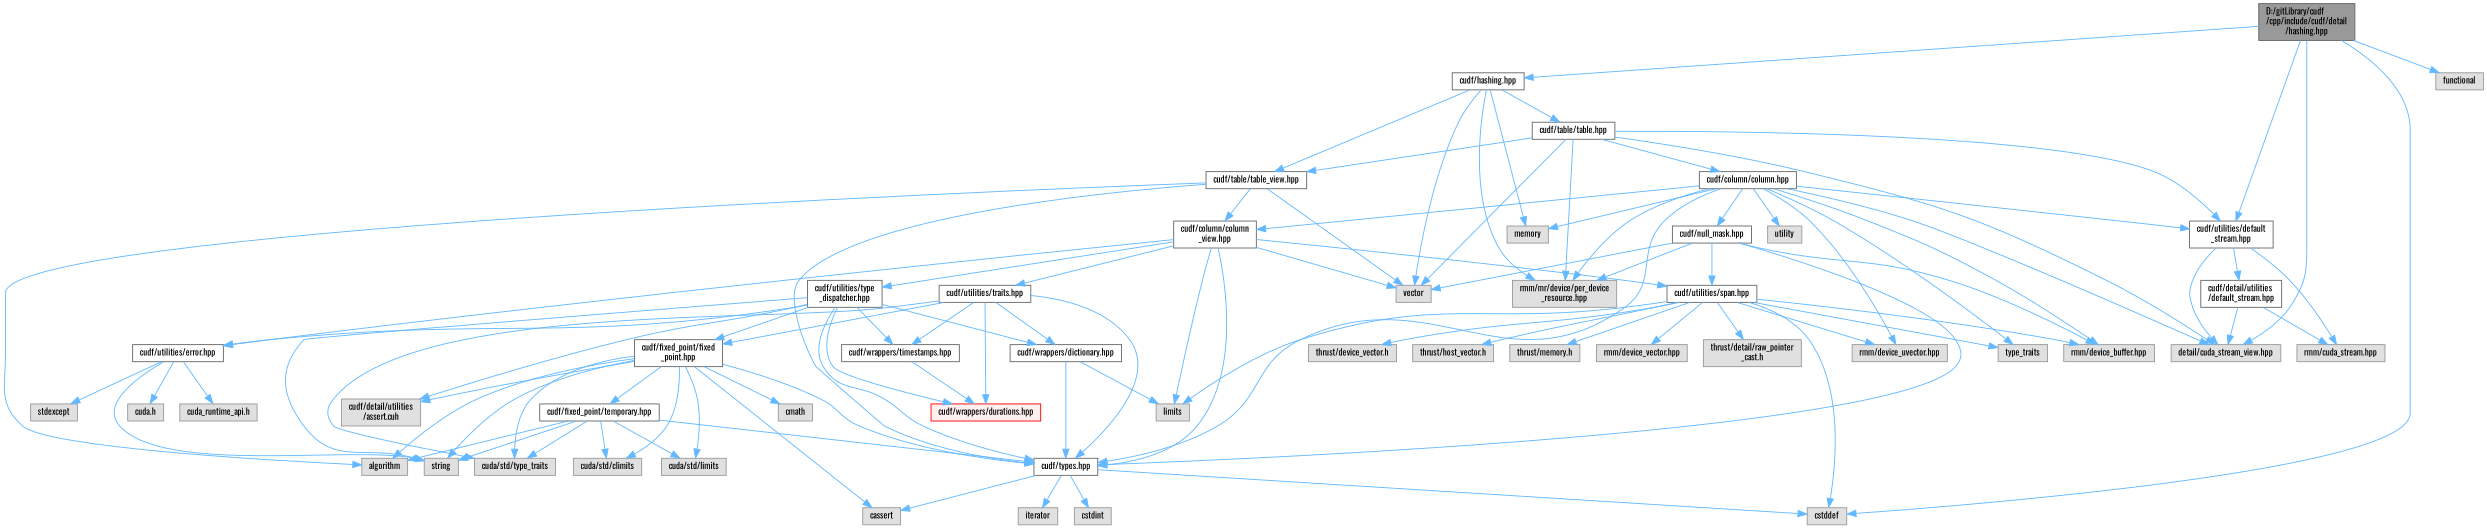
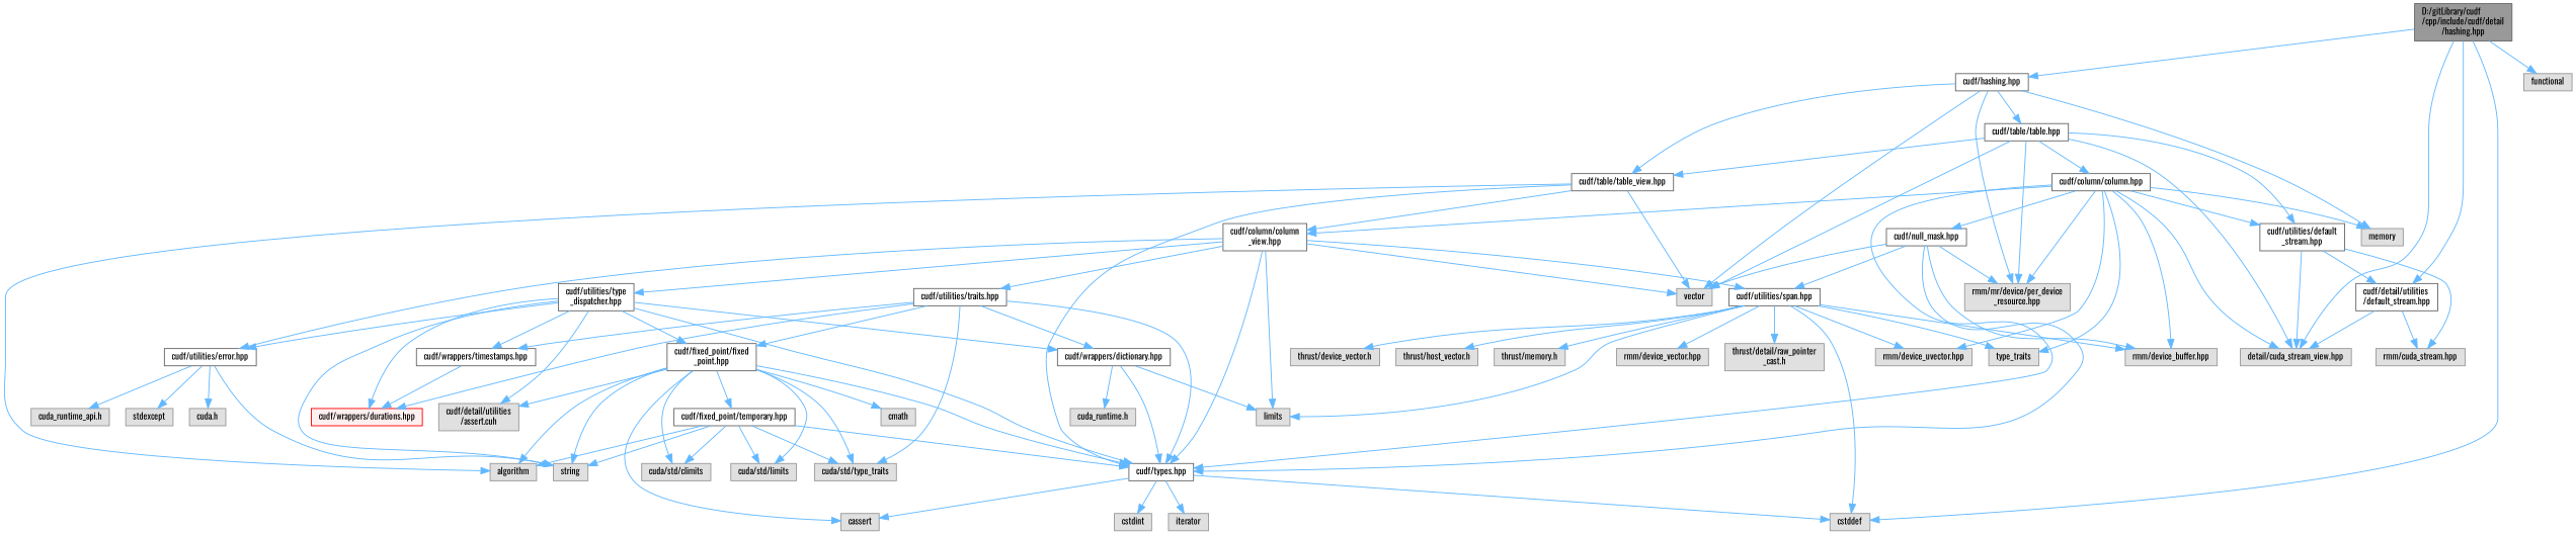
  digraph {
    fontname=Oswald
    node [color=grey60 fillcolor="#E0E0E0" fontname=Oswald fontsize=10 shape=box style=filled]
    edge [color=steelblue1 fontname=Oswald fontsize=10 labelfontname=Helvetica labelfontsize=10 style=solid]
    n1 [color=gray40 fillcolor=grey60 fontcolor=black height=0.2 label="D:/gitLibrary/cudf\l/cpp/include/cudf/detail\l/hashing.hpp" width=0.4]
    n2 [color=grey40 fillcolor=white height=0.2 label="cudf/hashing.hpp" width=0.4]
    n3 [height=0.2 label=cstddef width=0.4]
    n4 [color=grey40 fillcolor=white height=0.2 label="cudf/utilities/default\l_stream.hpp" width=0.4]
    n5 [height=0.2 label="detail/cuda_stream_view.hpp" width=0.4]
    n6 [height=0.2 label=functional width=0.4]
    n7 [color=grey40 fillcolor=white height=0.2 label="cudf/table/table.hpp" width=0.4]
    n8 [height=0.2 label="rmm/mr/device/per_device\l_resource.hpp" width=0.4]
    n9 [color=grey40 fillcolor=white height=0.2 label="cudf/table/table_view.hpp" width=0.4]
    n10 [height=0.2 label=vector width=0.4]
    n11 [height=0.2 label=memory width=0.4]
    n12 [color=grey40 fillcolor=white height=0.2 label="cudf/detail/utilities\l/default_stream.hpp" width=0.4]
    n13 [height=0.2 label="rmm/cuda_stream.hpp" width=0.4]
    n14 [color=grey40 fillcolor=white height=0.2 label="cudf/column/column.hpp" width=0.4]
    n15 [color=grey40 fillcolor=white height=0.2 label="cudf/column/column\l_view.hpp" width=0.4]
    n16 [color=grey40 fillcolor=white height=0.2 label="cudf/types.hpp" width=0.4]
    n17 [height=0.2 label=algorithm width=0.4]
    n18 [height=0.2 label="rmm/device_buffer.hpp" width=0.4]
    n19 [height=0.2 label="rmm/device_uvector.hpp" width=0.4]
    n20 [height=0.2 label=type_traits width=0.4]
    n21 [color=grey40 fillcolor=white height=0.2 label="cudf/null_mask.hpp" width=0.4]
-   n22 [height=0.2 label=utility width=0.4]
    n23 [color=grey40 fillcolor=white height=0.2 label="cudf/utilities/error.hpp" width=0.4]
    n24 [color=grey40 fillcolor=white height=0.2 label="cudf/utilities/span.hpp" width=0.4]
    n25 [height=0.2 label=limits width=0.4]
    n26 [color=grey40 fillcolor=white height=0.2 label="cudf/utilities/traits.hpp" width=0.4]
    n27 [color=grey40 fillcolor=white height=0.2 label="cudf/utilities/type\l_dispatcher.hpp" width=0.4]
    n28 [height=0.2 label=cassert width=0.4]
    n29 [height=0.2 label=cstdint width=0.4]
    n30 [height=0.2 label=iterator width=0.4]
    n31 [height=0.2 label="cuda.h" width=0.4]
    n32 [height=0.2 label="cuda_runtime_api.h" width=0.4]
    n33 [height=0.2 label=stdexcept width=0.4]
    n34 [height=0.2 label=string width=0.4]
    n35 [height=0.2 label="rmm/device_vector.hpp" width=0.4]
    n36 [height=0.2 label="thrust/detail/raw_pointer\l_cast.h" width=0.4]
    n37 [height=0.2 label="thrust/device_vector.h" width=0.4]
    n38 [height=0.2 label="thrust/host_vector.h" width=0.4]
    n39 [height=0.2 label="thrust/memory.h" width=0.4]
    n40 [color=grey40 fillcolor=white height=0.2 label="cudf/fixed_point/fixed\l_point.hpp" width=0.4]
    n41 [height=0.2 label="cuda/std/type_traits" width=0.4]
    n42 [color=grey40 fillcolor=white height=0.2 label="cudf/wrappers/dictionary.hpp" width=0.4]
    n43 [color=red fillcolor="#FFF0F0" height=0.2 label="cudf/wrappers/durations.hpp" width=0.4]
    n44 [color=grey40 fillcolor=white height=0.2 label="cudf/wrappers/timestamps.hpp" width=0.4]
    n45 [height=0.2 label="cudf/detail/utilities\l/assert.cuh" width=0.4]
    n46 [color=grey40 fillcolor=white height=0.2 label="cudf/fixed_point/temporary.hpp" width=0.4]
    n47 [height=0.2 label="cuda/std/climits" width=0.4]
    n48 [height=0.2 label="cuda/std/limits" width=0.4]
    n49 [height=0.2 label=cmath width=0.4]
+   n50 [height=0.2 label="cuda_runtime.h" width=0.4]
    n1 -> n2
    n1 -> n3
-   n1 -> n4
+   n1 -> n12
    n1 -> n5
    n1 -> n6
    n2 -> n7
    n2 -> n8
    n2 -> n9
    n2 -> n10
    n2 -> n11
    n4 -> n5
    n4 -> n12
    n4 -> n13
    n7 -> n4
    n7 -> n5
    n7 -> n8
    n7 -> n9
    n7 -> n10
    n7 -> n14
    n9 -> n10
    n9 -> n15
    n9 -> n16
    n9 -> n17
    n12 -> n5
    n12 -> n13
    n14 -> n4
    n14 -> n5
    n14 -> n8
    n14 -> n11
    n14 -> n15
    n14 -> n16
    n14 -> n18
    n14 -> n19
    n14 -> n20
    n14 -> n21
-   n14 -> n22
    n15 -> n10
    n15 -> n16
    n15 -> n23
    n15 -> n24
    n15 -> n25
    n15 -> n26
    n15 -> n27
    n16 -> n3
    n16 -> n28
    n16 -> n29
    n16 -> n30
    n21 -> n8
    n21 -> n10
    n21 -> n16
    n21 -> n18
    n21 -> n24
    n23 -> n31
    n23 -> n32
    n23 -> n33
    n23 -> n34
    n24 -> n3
    n24 -> n18
    n24 -> n19
    n24 -> n20
    n24 -> n25
    n24 -> n35
    n24 -> n36
    n24 -> n37
    n24 -> n38
    n24 -> n39
    n26 -> n16
    n26 -> n40
    n26 -> n41
    n26 -> n42
    n26 -> n43
    n26 -> n44
    n27 -> n16
    n27 -> n23
    n27 -> n34
    n27 -> n40
    n27 -> n42
    n27 -> n43
    n27 -> n44
    n27 -> n45
    n40 -> n16
    n40 -> n17
    n40 -> n28
    n40 -> n34
    n40 -> n41
    n40 -> n45
    n40 -> n46
    n40 -> n47
    n40 -> n48
    n40 -> n49
    n42 -> n16
    n42 -> n25
+   n42 -> n50
    n44 -> n43
    n46 -> n16
    n46 -> n17
    n46 -> n34
    n46 -> n41
    n46 -> n47
    n46 -> n48
  }
